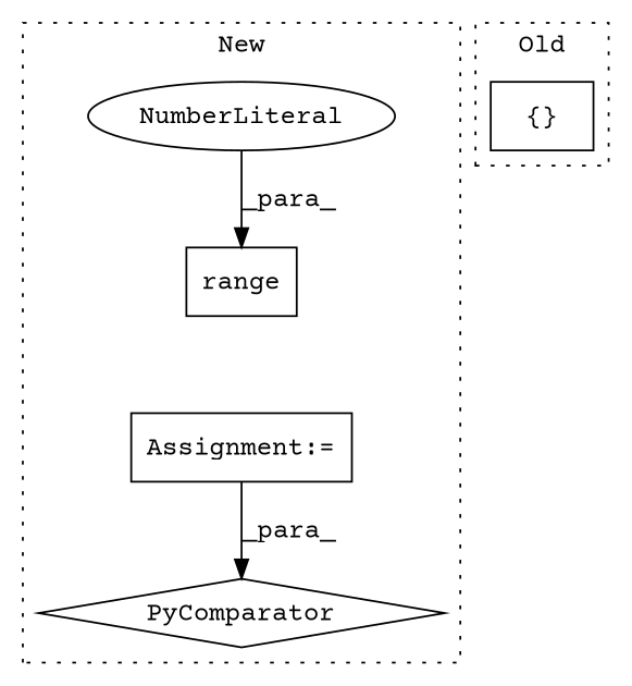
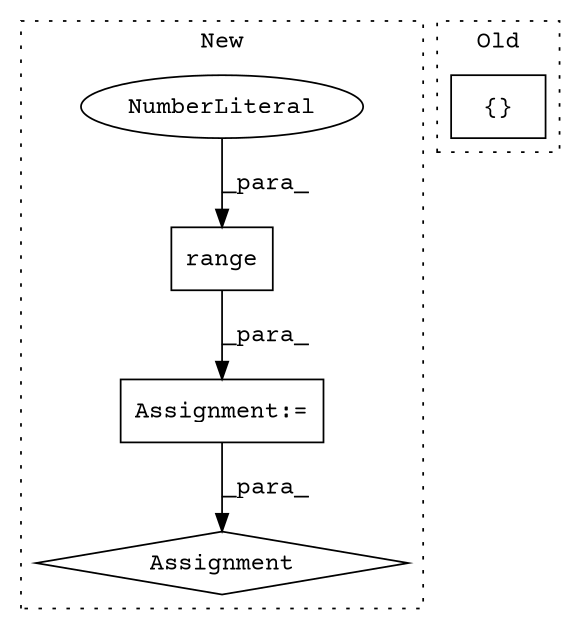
  digraph {
    fontname="Courier Prime"
    node [fontname="Courier Prime" l=24 s=77413 shape=box]
    edge [fontname="Courier Prime"]
    n1 [a=32 l="6,1" label=range s="77420,77427"]
    n2 [a=34 l=1 label=NumberLiteral s=77426 shape=ellipse]
    n3 [a=7 label="Assignment:="]
-   n4 [a=113 label=PyComparator shape=diamond]
+   n4 [a=113 label=Assignment shape=diamond]
    n5 [a=4 l="1,1" label="{}" s="73626,73661"]
    subgraph cluster_1 {
      label=New
      style=dotted
      n1
      n2
      n3
      n4
    }
    subgraph cluster_2 {
      label=Old
      style=dotted
      n5
    }
+   n1 -> n3 [label=_para_]
    n2 -> n1 [label=_para_]
    n3 -> n4 [label=_para_]
  }
